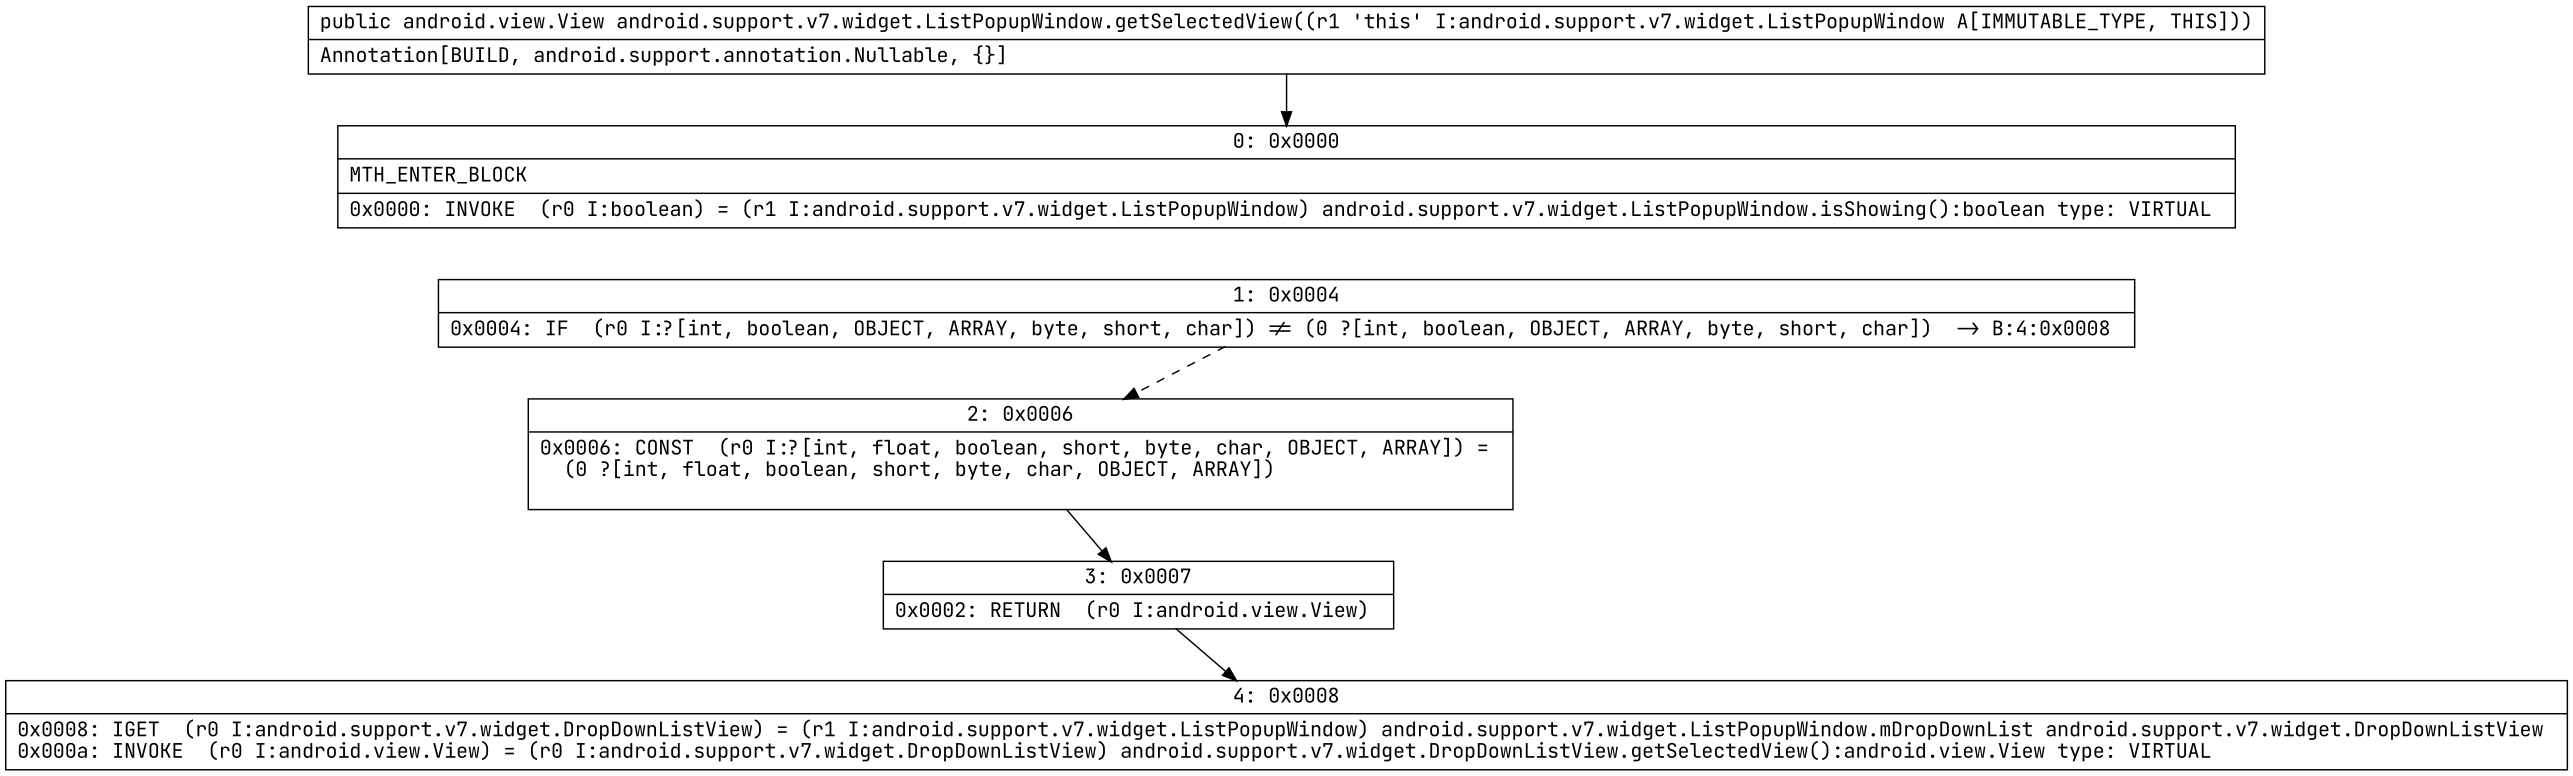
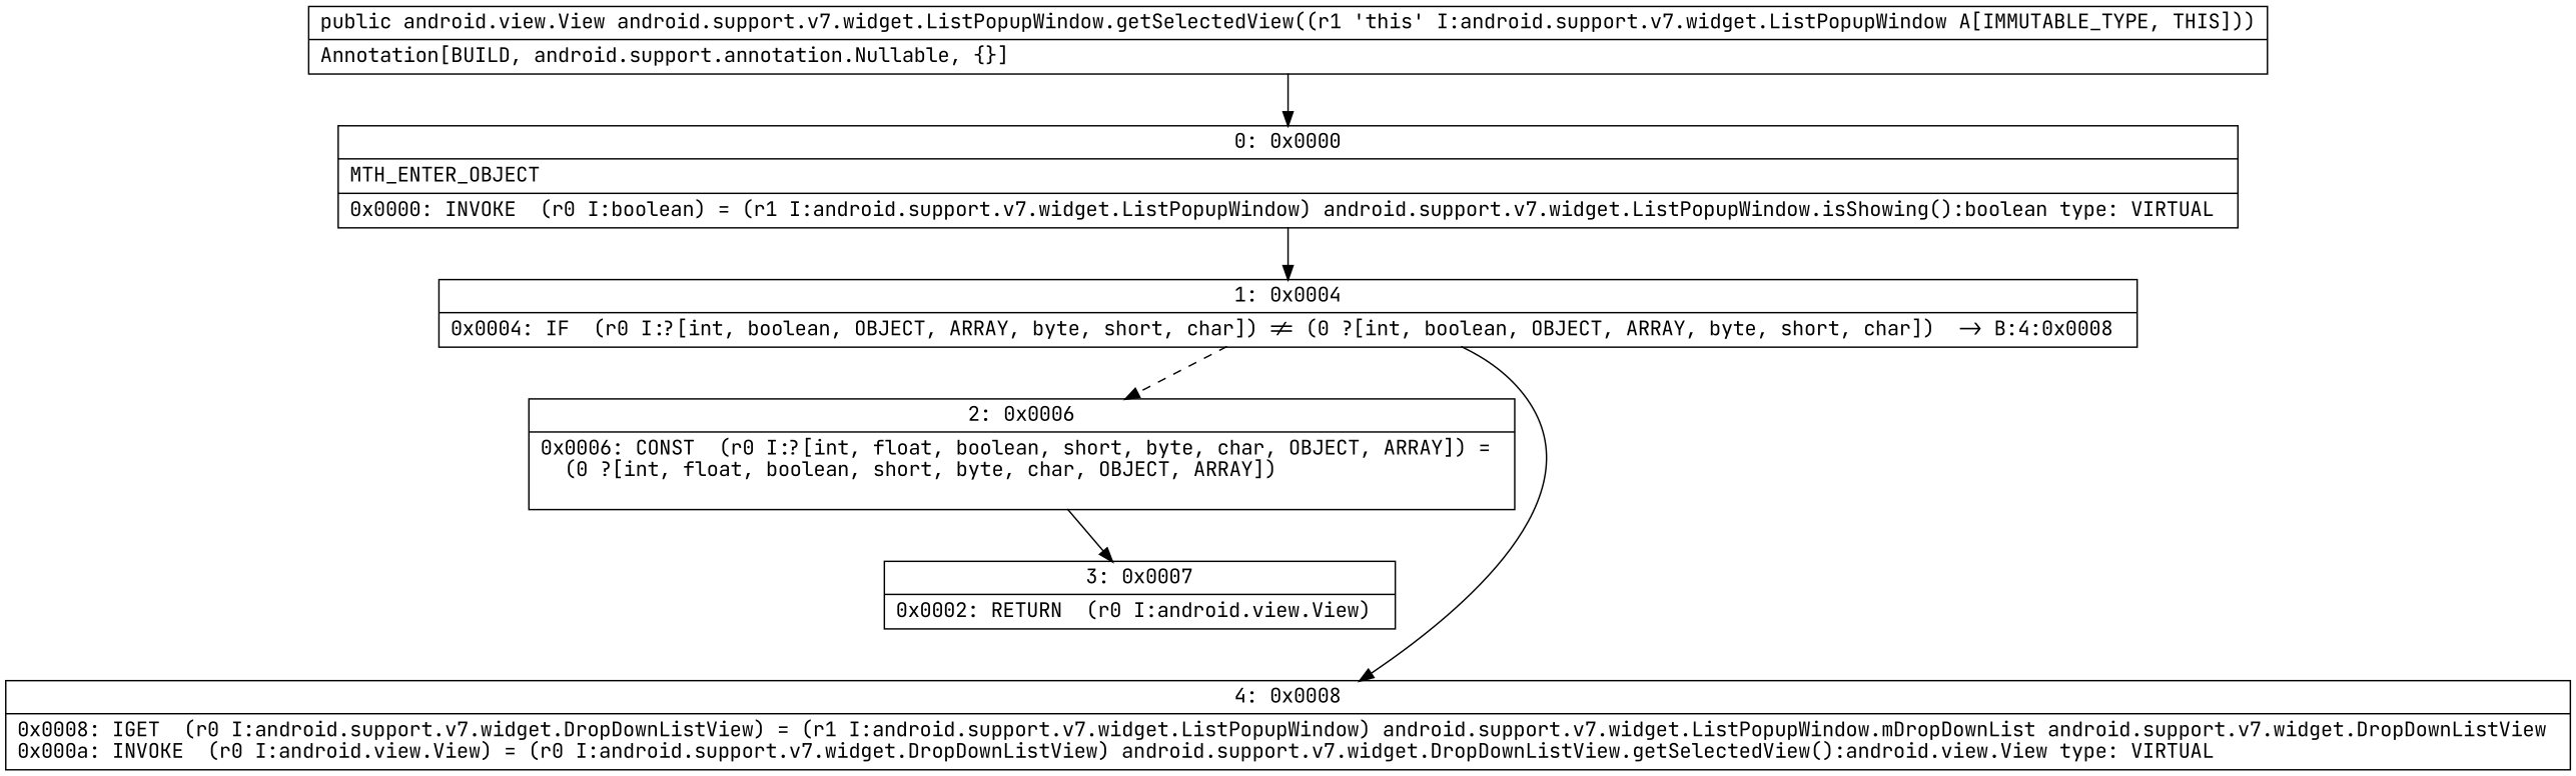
  digraph {
    fontname="JetBrains Mono"
    node [fontname="JetBrains Mono" shape=record]
    edge [fontname="JetBrains Mono"]
-   n1 [label="{0\:\ 0x0000|MTH_ENTER_BLOCK\l|0x0000: INVOKE  (r0 I:boolean) = (r1 I:android.support.v7.widget.ListPopupWindow) android.support.v7.widget.ListPopupWindow.isShowing():boolean type: VIRTUAL \l}"]
+   n1 [label="{0\:\ 0x0000|MTH_ENTER_OBJECT\l|0x0000: INVOKE  (r0 I:boolean) = (r1 I:android.support.v7.widget.ListPopupWindow) android.support.v7.widget.ListPopupWindow.isShowing():boolean type: VIRTUAL \l}"]
    n2 [label="{1\:\ 0x0004|0x0004: IF  (r0 I:?[int, boolean, OBJECT, ARRAY, byte, short, char]) != (0 ?[int, boolean, OBJECT, ARRAY, byte, short, char])  \-\> B:4:0x0008 \l}"]
    n3 [label="{2\:\ 0x0006|0x0006: CONST  (r0 I:?[int, float, boolean, short, byte, char, OBJECT, ARRAY]) = \l  (0 ?[int, float, boolean, short, byte, char, OBJECT, ARRAY])\l \l}"]
    n4 [label="{4\:\ 0x0008|0x0008: IGET  (r0 I:android.support.v7.widget.DropDownListView) = (r1 I:android.support.v7.widget.ListPopupWindow) android.support.v7.widget.ListPopupWindow.mDropDownList android.support.v7.widget.DropDownListView \l0x000a: INVOKE  (r0 I:android.view.View) = (r0 I:android.support.v7.widget.DropDownListView) android.support.v7.widget.DropDownListView.getSelectedView():android.view.View type: VIRTUAL \l}"]
    n5 [label="{3\:\ 0x0007|0x0002: RETURN  (r0 I:android.view.View) \l}"]
    n6 [label="{public android.view.View android.support.v7.widget.ListPopupWindow.getSelectedView((r1 'this' I:android.support.v7.widget.ListPopupWindow A[IMMUTABLE_TYPE, THIS]))  | Annotation[BUILD, android.support.annotation.Nullable, \{\}]\l}"]
+   n1 -> n2
    n2 -> n3 [style=dashed]
-   n5 -> n4
+   n2 -> n4
    n3 -> n5
    n6 -> n1
  }
